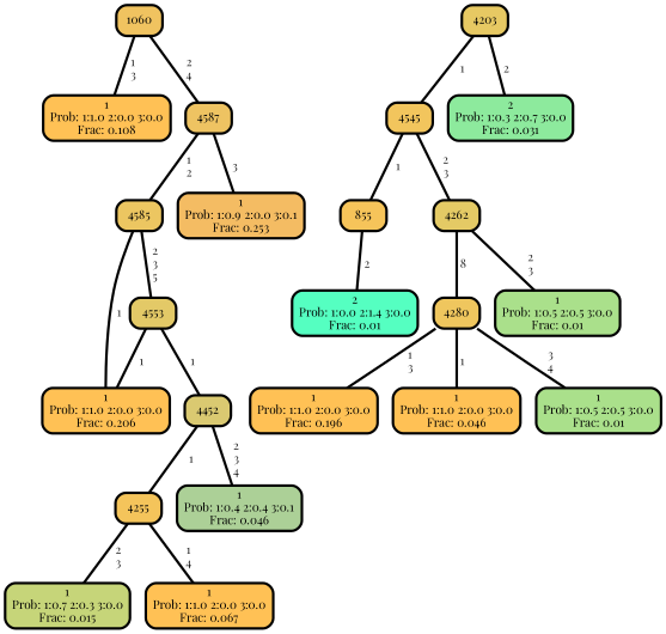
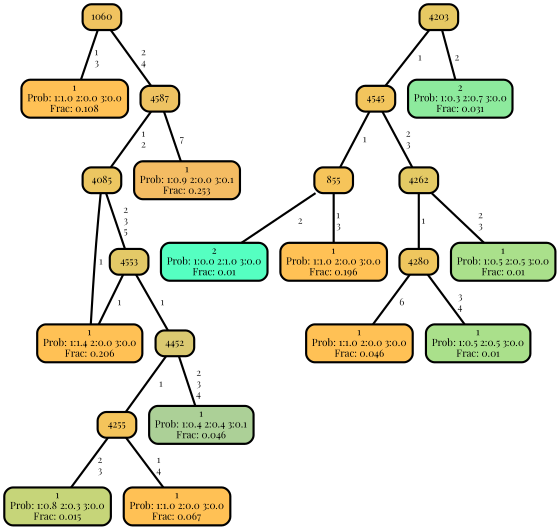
  graph {
    fontname="Playfair Display"
    ranksep="0 equally"
    splines=straight
    node [color=black fillcolor="#ffc155" fontcolor=black fontname="Playfair Display" penwidth=3 shape=box style="filled, rounded"]
    edge [color=black fontcolor=grey14 fontname="Playfair Display" fontweight=bold penwidth=3]
    n1 [label="1\nProb: 1:1.0 2:0.0 3:0.0\nFrac: 0.108"]
    n2 [fillcolor="#f0c360" label=1060]
    n3 [fillcolor="#eec362" label=4587]
-   n4 [fillcolor="#ecc661" label=4585]
+   n4 [fillcolor="#ecc661" label=4085]
    n5 [fillcolor="#f4bc63" label="1\nProb: 1:0.9 2:0.0 3:0.1\nFrac: 0.253"]
-   n6 [label="1\nProb: 1:1.0 2:0.0 3:0.0\nFrac: 0.206"]
+   n6 [label="1\nProb: 1:1.4 2:0.0 3:0.0\nFrac: 0.206"]
    n7 [fillcolor="#e3c967" label=4553]
    n8 [fillcolor="#dac971" label=4452]
-   n9 [fillcolor="#55ffc1" label="2\nProb: 1:0.0 2:1.4 3:0.0\nFrac: 0.01"]
+   n9 [fillcolor="#55ffc1" label="2\nProb: 1:0.0 2:1.0 3:0.0\nFrac: 0.01"]
    n10 [fillcolor="#f6c45a" label=855]
    n11 [label="1\nProb: 1:1.0 2:0.0 3:0.0\nFrac: 0.196"]
    n12 [fillcolor="#f2c55d" label=4545]
    n13 [fillcolor="#e4ca65" label=4262]
    n14 [fillcolor="#efc65e" label=4280]
    n15 [fillcolor="#aae08b" label="1\nProb: 1:0.5 2:0.5 3:0.0\nFrac: 0.01"]
    n16 [label="1\nProb: 1:1.0 2:0.0 3:0.0\nFrac: 0.046"]
    n17 [fillcolor="#aae08b" label="1\nProb: 1:0.5 2:0.5 3:0.0\nFrac: 0.01"]
    n18 [fillcolor="#e7c963" label=4203]
    n19 [fillcolor="#8dea9d" label="2\nProb: 1:0.3 2:0.7 3:0.0\nFrac: 0.031"]
    n20 [fillcolor="#f4c45b" label=4255]
    n21 [fillcolor="#acd097" label="1\nProb: 1:0.4 2:0.4 3:0.1\nFrac: 0.046"]
-   n22 [fillcolor="#c6d579" label="1\nProb: 1:0.7 2:0.3 3:0.0\nFrac: 0.015"]
+   n22 [fillcolor="#c6d579" label="1\nProb: 1:0.8 2:0.3 3:0.0\nFrac: 0.015"]
    n23 [label="1\nProb: 1:1.0 2:0.0 3:0.0\nFrac: 0.067"]
    subgraph sub_1 {
      rank=same
    }
    n2 -- n1 [label=" 1\n 3"]
    n2 -- n3 [label=" 2\n 4"]
    n3 -- n4 [label=" 1\n 2"]
-   n3 -- n5 [label=" 3"]
+   n3 -- n5 [label=" 7"]
    n4 -- n6 [label=" 1"]
    n4 -- n7 [label=" 2\n 3\n 5"]
    n7 -- n6 [label=" 1"]
    n7 -- n8 [label=" 1"]
    n8 -- n20 [label=" 1"]
    n8 -- n21 [label=" 2\n 3\n 4"]
    n10 -- n9 [label=" 2"]
-   n14 -- n11 [label=" 1\n 3"]
+   n10 -- n11 [label=" 1\n 3"]
    n12 -- n10 [label=" 1"]
    n12 -- n13 [label=" 2\n 3"]
-   n13 -- n14 [label=" 8"]
+   n13 -- n14 [label=" 1"]
    n13 -- n15 [label=" 2\n 3"]
-   n14 -- n16 [label=" 1"]
+   n14 -- n16 [label=" 6"]
    n14 -- n17 [label=" 3\n 4"]
    n18 -- n12 [label=" 1"]
    n18 -- n19 [label=" 2"]
    n20 -- n22 [label=" 2\n 3"]
    n20 -- n23 [label=" 1\n 4"]
  }
